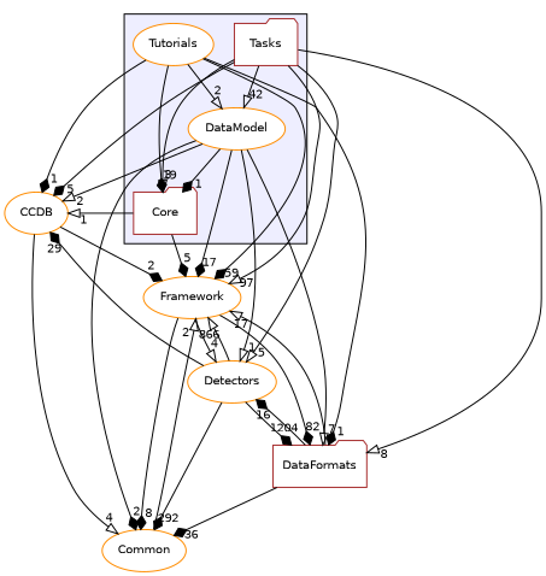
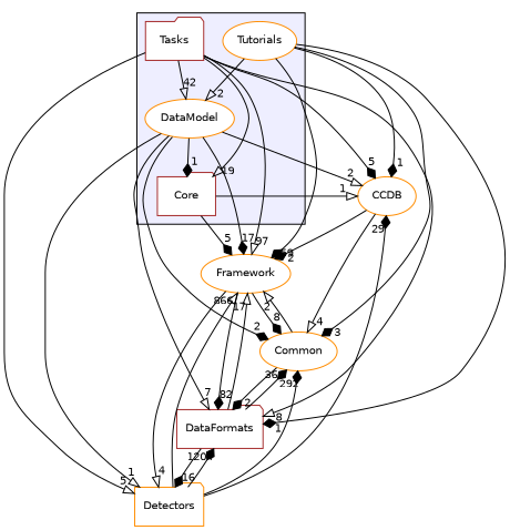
  digraph {
    compound=true
    node [color=darkorange fontname=Helvetica fontsize=10 shape=ellipse]
    edge [arrowhead=diamond headlabel=2 labeldistance=1.5 labelfontname=Helvetica labelfontsize=10]
    n1 [color=brown fillcolor=white label=Core shape=folder style=filled]
    n2 [fillcolor=white label=DataModel style=filled]
    n3 [color=brown fillcolor=white label=Tasks shape=folder style=filled]
    n4 [fillcolor=white label=Tutorials style=filled]
    n5 [label=CCDB]
    n6 [label=Framework]
    n7 [label=Common]
-   n8 [label=Detectors]
+   n8 [label=Detectors shape=folder]
    n9 [color=brown label=DataFormats shape=folder]
    subgraph cluster_1 {
      bgcolor="#eeeeff"
      pencolor=black
      n1
      n2
      n3
      n4
    }
    n1 -> n5 [arrowhead=onormal headlabel=1]
    n1 -> n6 [headlabel=5]
    n2 -> n1 [headlabel=1]
    n2 -> n5 [arrowhead=onormal]
    n2 -> n6 [headlabel=17]
    n2 -> n7
    n2 -> n8 [arrowhead=onormal headlabel=1]
    n2 -> n9 [arrowhead=onormal headlabel=7]
    n3 -> n1 [arrowhead=onormal headlabel=19]
    n3 -> n2 [arrowhead=onormal headlabel=42]
    n3 -> n5 [headlabel=5]
    n3 -> n6 [arrowhead=onormal headlabel=97]
    n3 -> n8 [arrowhead=onormal headlabel=5]
    n3 -> n9 [arrowhead=onormal headlabel=8]
-   n4 -> n1 [headlabel=3]
+   n4 -> n7 [headlabel=3]
    n4 -> n2 [arrowhead=onormal]
    n4 -> n5 [headlabel=1]
    n4 -> n6 [headlabel=59]
    n4 -> n9 [headlabel=1]
    n5 -> n6
    n5 -> n7 [arrowhead=onormal headlabel=4]
    n6 -> n7 [headlabel=8]
    n6 -> n8 [arrowhead=onormal headlabel=4]
    n6 -> n9 [headlabel=82]
    n7 -> n6 [arrowhead=onormal]
+   n7 -> n9
    n8 -> n5 [headlabel=29]
    n8 -> n6 [arrowhead=onormal headlabel=866]
    n8 -> n7 [headlabel=292]
    n8 -> n9 [headlabel=1204]
    n9 -> n6 [arrowhead=onormal headlabel=17]
    n9 -> n7 [headlabel=36]
    n9 -> n8 [headlabel=16]
  }
